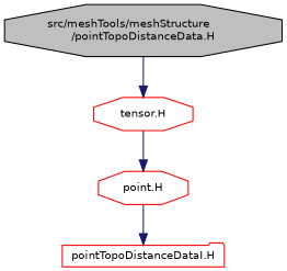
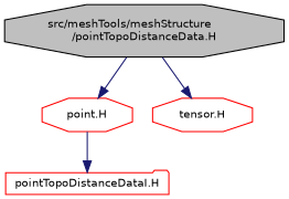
  digraph {
    node [color=red fontname=Helvetica fontsize=10 shape=octagon]
    edge [color=midnightblue fontname=Helvetica fontsize=10 labelfontname=Helvetica labelfontsize=10 style=solid]
    n1 [color=black fillcolor=grey75 fontcolor=black height=0.2 label="src/meshTools/meshStructure\l/pointTopoDistanceData.H" style=filled width=0.4]
    n2 [height=0.2 label="point.H" width=0.4]
    n3 [height=0.2 label="tensor.H" width=0.4]
    n4 [height=0.2 label="pointTopoDistanceDataI.H" shape=folder width=0.4]
-   n3 -> n2
+   n1 -> n2
    n1 -> n3
    n2 -> n4
  }
